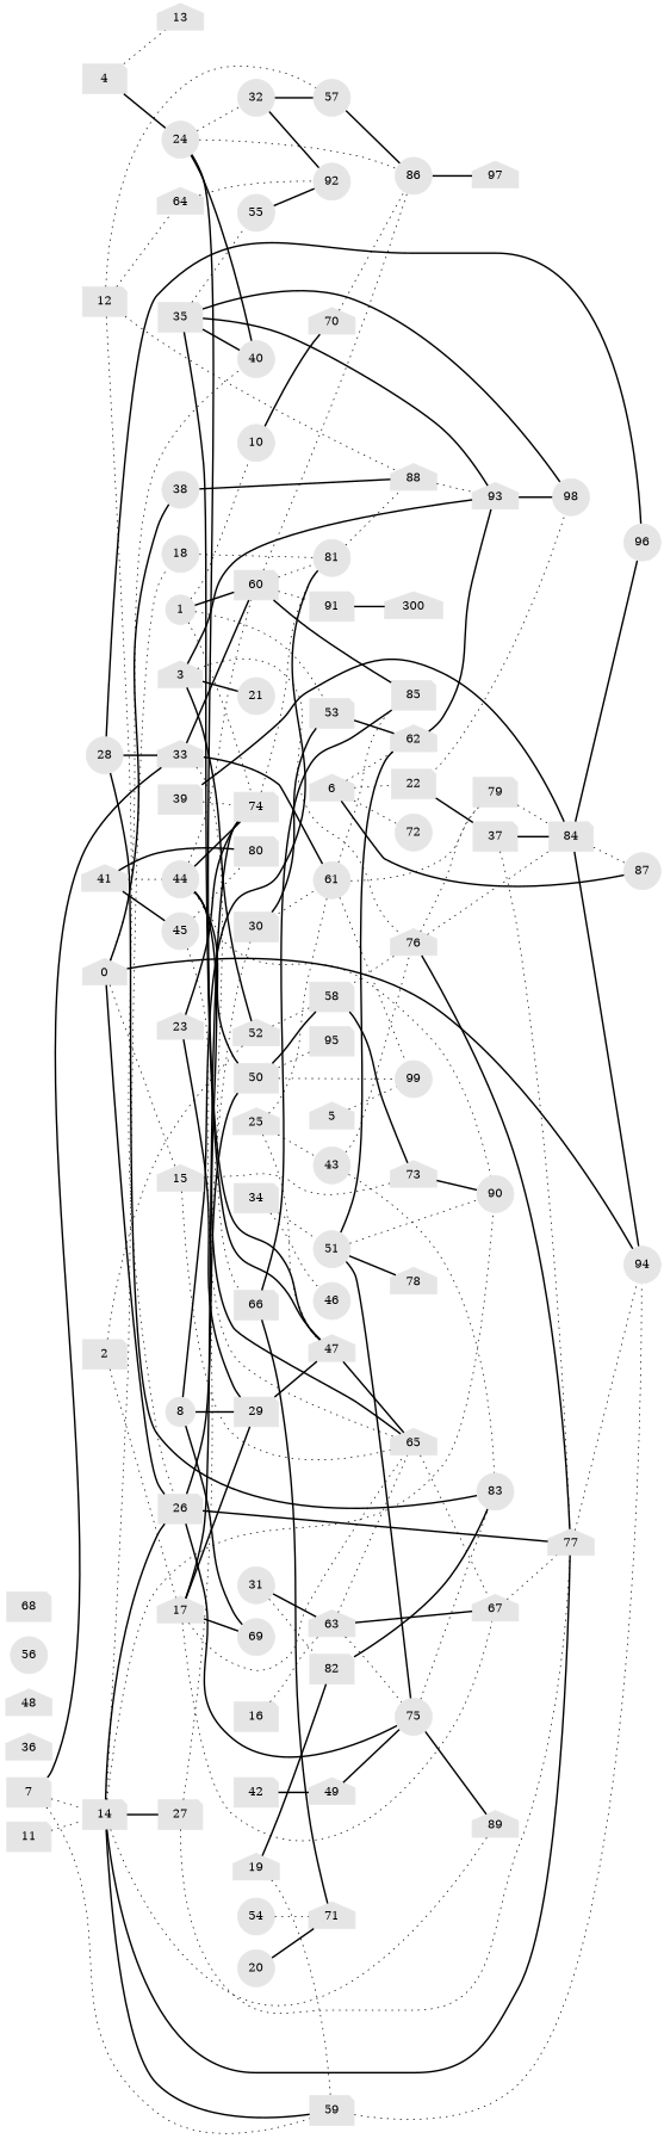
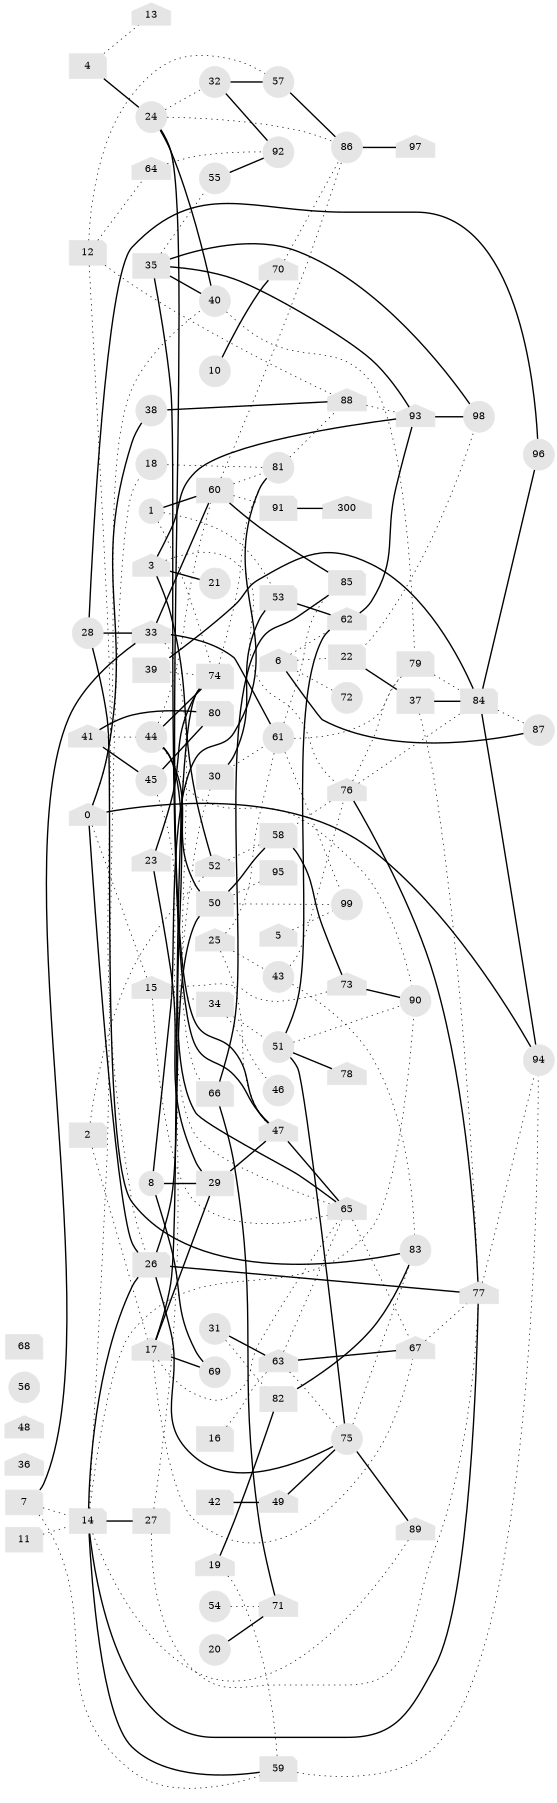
  graph {
    rankdir=LR
    node [color=gray90 shape=circle style=filled]
    edge [style=dotted]
    1
    10
    53 [shape=note]
    60 [shape=note]
    74 [shape=note]
    70 [shape=house]
    62 [shape=house]
    81
    86
    85 [shape=note]
    91 [shape=note]
    2 [shape=note]
    17 [shape=house]
    52 [shape=house]
    29 [shape=note]
    69
    65 [shape=house]
    67 [shape=house]
    58 [shape=note]
    3 [shape=house]
    21
    76 [shape=house]
    93 [shape=house]
    77 [shape=house]
    84 [shape=note]
    79 [shape=note]
    98
    4 [shape=note]
    13 [shape=house]
    24
    40
    32
    47 [shape=house]
    5 [shape=house]
    99
    6 [shape=house]
    22 [shape=note]
    72
    87
    37 [shape=note]
    7 [shape=note]
    14 [shape=note]
    33 [shape=house]
    59 [shape=note]
    26 [shape=note]
    18
    27 [shape=note]
    89 [shape=house]
    90
    61
    66 [shape=note]
    94
    8
    88 [shape=house]
    n55 [label=0 shape=house]
    15 [shape=house]
    38
    34 [shape=note]
    73 [shape=house]
    50 [shape=note]
    75
    11 [shape=note]
    12 [shape=note]
    57
    64 [shape=house]
    92
    30 [shape=note]
    46
    51
    16 [shape=note]
    63 [shape=house]
    19 [shape=house]
    82 [shape=note]
    83
    71 [shape=house]
    20
    23 [shape=house]
    97 [shape=house]
    25 [shape=house]
    43
    95 [shape=note]
    28
    96
    31
    78 [shape=house]
    35 [shape=note]
    55
    36 [shape=house]
    39 [shape=note]
    41 [shape=house]
    44
    45
    80 [shape=note]
    42 [shape=note]
    49 [shape=house]
    48 [shape=house]
    54
    56
    n99 [label=300 shape=house]
    68 [shape=note]
-   1 -- 10
    1 -- 53
    1 -- 60 [style=bold]
    1 -- 74
    10 -- 70 [style=bold]
    53 -- 62 [style=bold]
    60 -- 81
    60 -- 86
    60 -- 85 [style=bold]
    60 -- 91
    74 -- 81
    70 -- 86
    62 -- 93 [style=bold]
    81 -- 88
    86 -- 97 [style=bold]
    91 -- n99 [style=bold]
    2 -- 17
    2 -- 52
    17 -- 74 [style=bold]
    17 -- 29 [style=bold]
    17 -- 69 [style=bold]
    17 -- 65
    17 -- 67
    52 -- 58
    29 -- 47 [style=bold]
    65 -- 67
    67 -- 77
    58 -- 76
    58 -- 73 [style=bold]
    3 -- 52 [style=bold]
    3 -- 21 [style=bold]
    3 -- 76
    3 -- 93 [style=bold]
    76 -- 77 [style=bold]
    76 -- 84
    76 -- 79
    93 -- 98 [style=bold]
    77 -- 94
    84 -- 87
    84 -- 94 [style=bold]
    84 -- 96 [style=bold]
    79 -- 84
    4 -- 13
    4 -- 24 [style=bold]
    24 -- 86
    24 -- 40 [style=bold]
    24 -- 32
    24 -- 47 [style=bold]
+   40 -- 79
    32 -- 57 [style=bold]
    32 -- 92 [style=bold]
    47 -- 65 [style=bold]
    5 -- 99
    6 -- 62
    6 -- 22
    6 -- 72
    6 -- 87 [style=bold]
    22 -- 98
    22 -- 37 [style=bold]
    37 -- 77
    37 -- 84 [style=bold]
    7 -- 14
    7 -- 33 [style=bold]
    7 -- 59
    14 -- 77 [style=bold]
    14 -- 59 [style=bold]
    14 -- 26 [style=bold]
    14 -- 18
    14 -- 27 [style=bold]
    14 -- 89
    14 -- 90
    33 -- 60 [style=bold]
    33 -- 61 [style=bold]
    33 -- 66
    59 -- 94
    26 -- 77 [style=bold]
    26 -- 50 [style=bold]
    26 -- 75 [style=bold]
    18 -- 81
    27 -- 77
    27 -- 30
    61 -- 85
    61 -- 79
    61 -- 99
    66 -- 85 [style=bold]
    66 -- 71 [style=bold]
    8 -- 81 [style=bold]
    8 -- 29 [style=bold]
    8 -- 69 [style=bold]
    88 -- 93
    n55 -- 40
    n55 -- 26 [style=bold]
    n55 -- 94 [style=bold]
    n55 -- 15
    n55 -- 38 [style=bold]
    15 -- 65
+   15 -- 34
    15 -- 73
    38 -- 88 [style=bold]
    34 -- 46
    34 -- 51
    73 -- 90 [style=bold]
    50 -- 58 [style=bold]
    50 -- 99
    50 -- 95
    75 -- 89 [style=bold]
    75 -- 83
    11 -- 14
    12 -- 26
    12 -- 88
    12 -- 57
    12 -- 64
    57 -- 86 [style=bold]
    64 -- 92
    30 -- 53 [style=bold]
    30 -- 61
    51 -- 62 [style=bold]
    51 -- 90
    51 -- 75 [style=bold]
    51 -- 78 [style=bold]
    16 -- 63
    63 -- 65
    63 -- 67 [style=bold]
    63 -- 75
    19 -- 59
    19 -- 82 [style=bold]
    82 -- 83 [style=bold]
    20 -- 71 [style=bold]
    23 -- 74 [style=bold]
    23 -- 29 [style=bold]
    25 -- 47
    25 -- 61
    25 -- 43
    43 -- 76
    43 -- 83
    28 -- 33 [style=bold]
    28 -- 83 [style=bold]
    28 -- 96 [style=bold]
    31 -- 63 [style=bold]
    31 -- 82
    35 -- 93 [style=bold]
    35 -- 98 [style=bold]
    35 -- 40 [style=bold]
    35 -- 47 [style=bold]
    35 -- 55
    55 -- 92 [style=bold]
    39 -- 74
    39 -- 84 [style=bold]
    41 -- 44
    41 -- 45 [style=bold]
    41 -- 80 [style=bold]
    44 -- 60
    44 -- 74 [style=bold]
    44 -- 65 [style=bold]
    44 -- 90
    44 -- 50 [style=bold]
    45 -- 65
-   45 -- 80
+   45 -- 80 [style=bold]
    42 -- 49 [style=bold]
    49 -- 75 [style=bold]
    54 -- 71
  }
